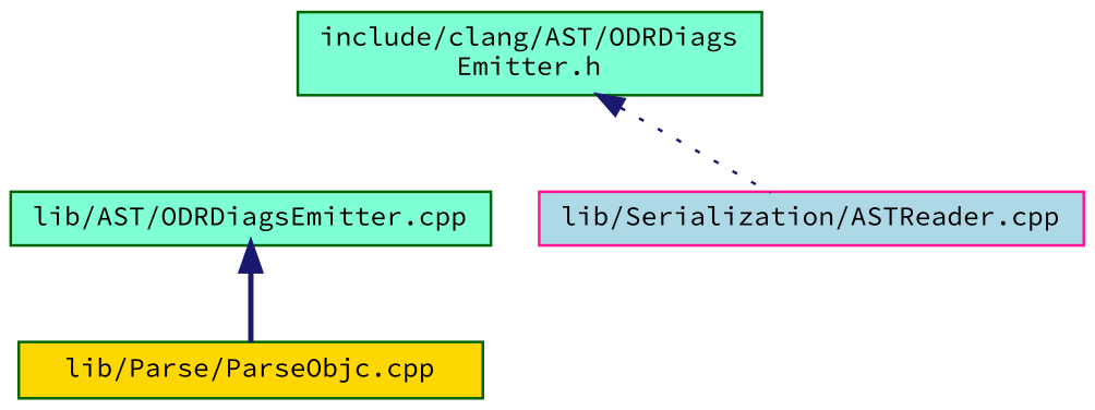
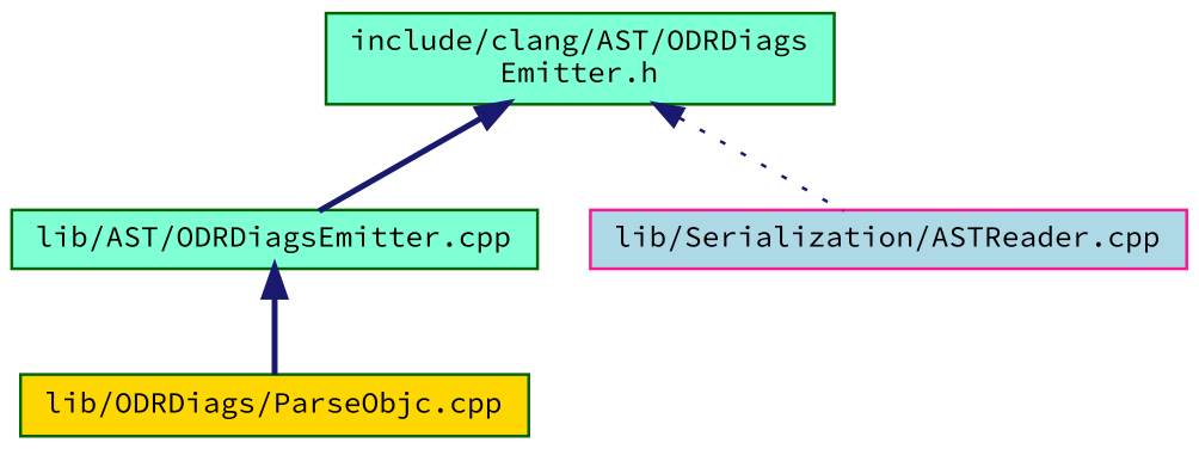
  digraph {
    fontname="Source Code Pro"
    node [color=darkgreen fillcolor=aquamarine fontname="Source Code Pro" fontsize=10 shape=record style=filled]
    edge [color=midnightblue dir=back fontname="Source Code Pro" fontsize=10 labelfontname=Helvetica labelfontsize=10 style=bold]
    n1 [fontcolor=black height=0.2 label="include/clang/AST/ODRDiags\lEmitter.h" width=0.4]
    n2 [height=0.2 label="lib/AST/ODRDiagsEmitter.cpp" width=0.4]
    n3 [color=deeppink fillcolor=lightblue height=0.2 label="lib/Serialization/ASTReader.cpp" width=0.4]
-   n4 [fillcolor=gold height=0.2 label="lib/Parse/ParseObjc.cpp" width=0.4]
+   n4 [fillcolor=gold height=0.2 label="lib/ODRDiags/ParseObjc.cpp" width=0.4]
+   n1 -> n2
    n1 -> n3 [style=dotted]
    n2 -> n4
  }
